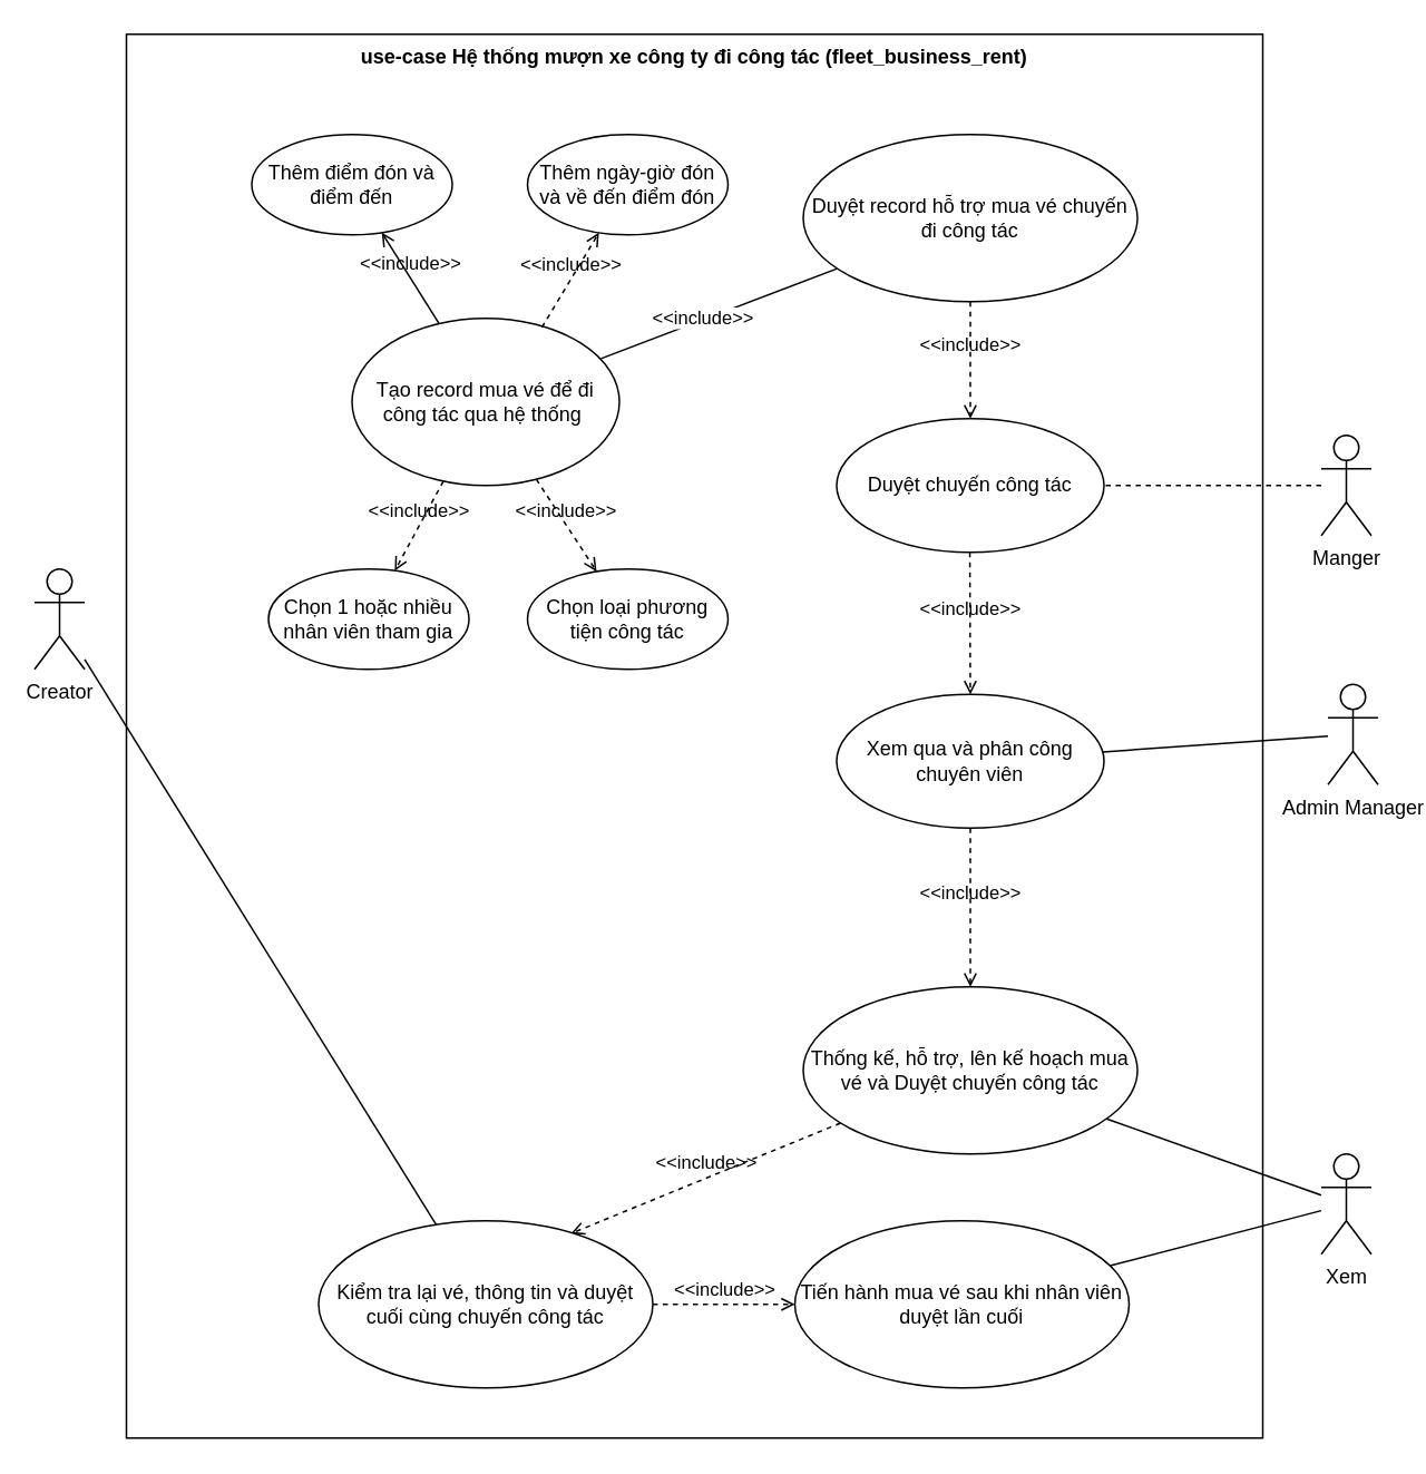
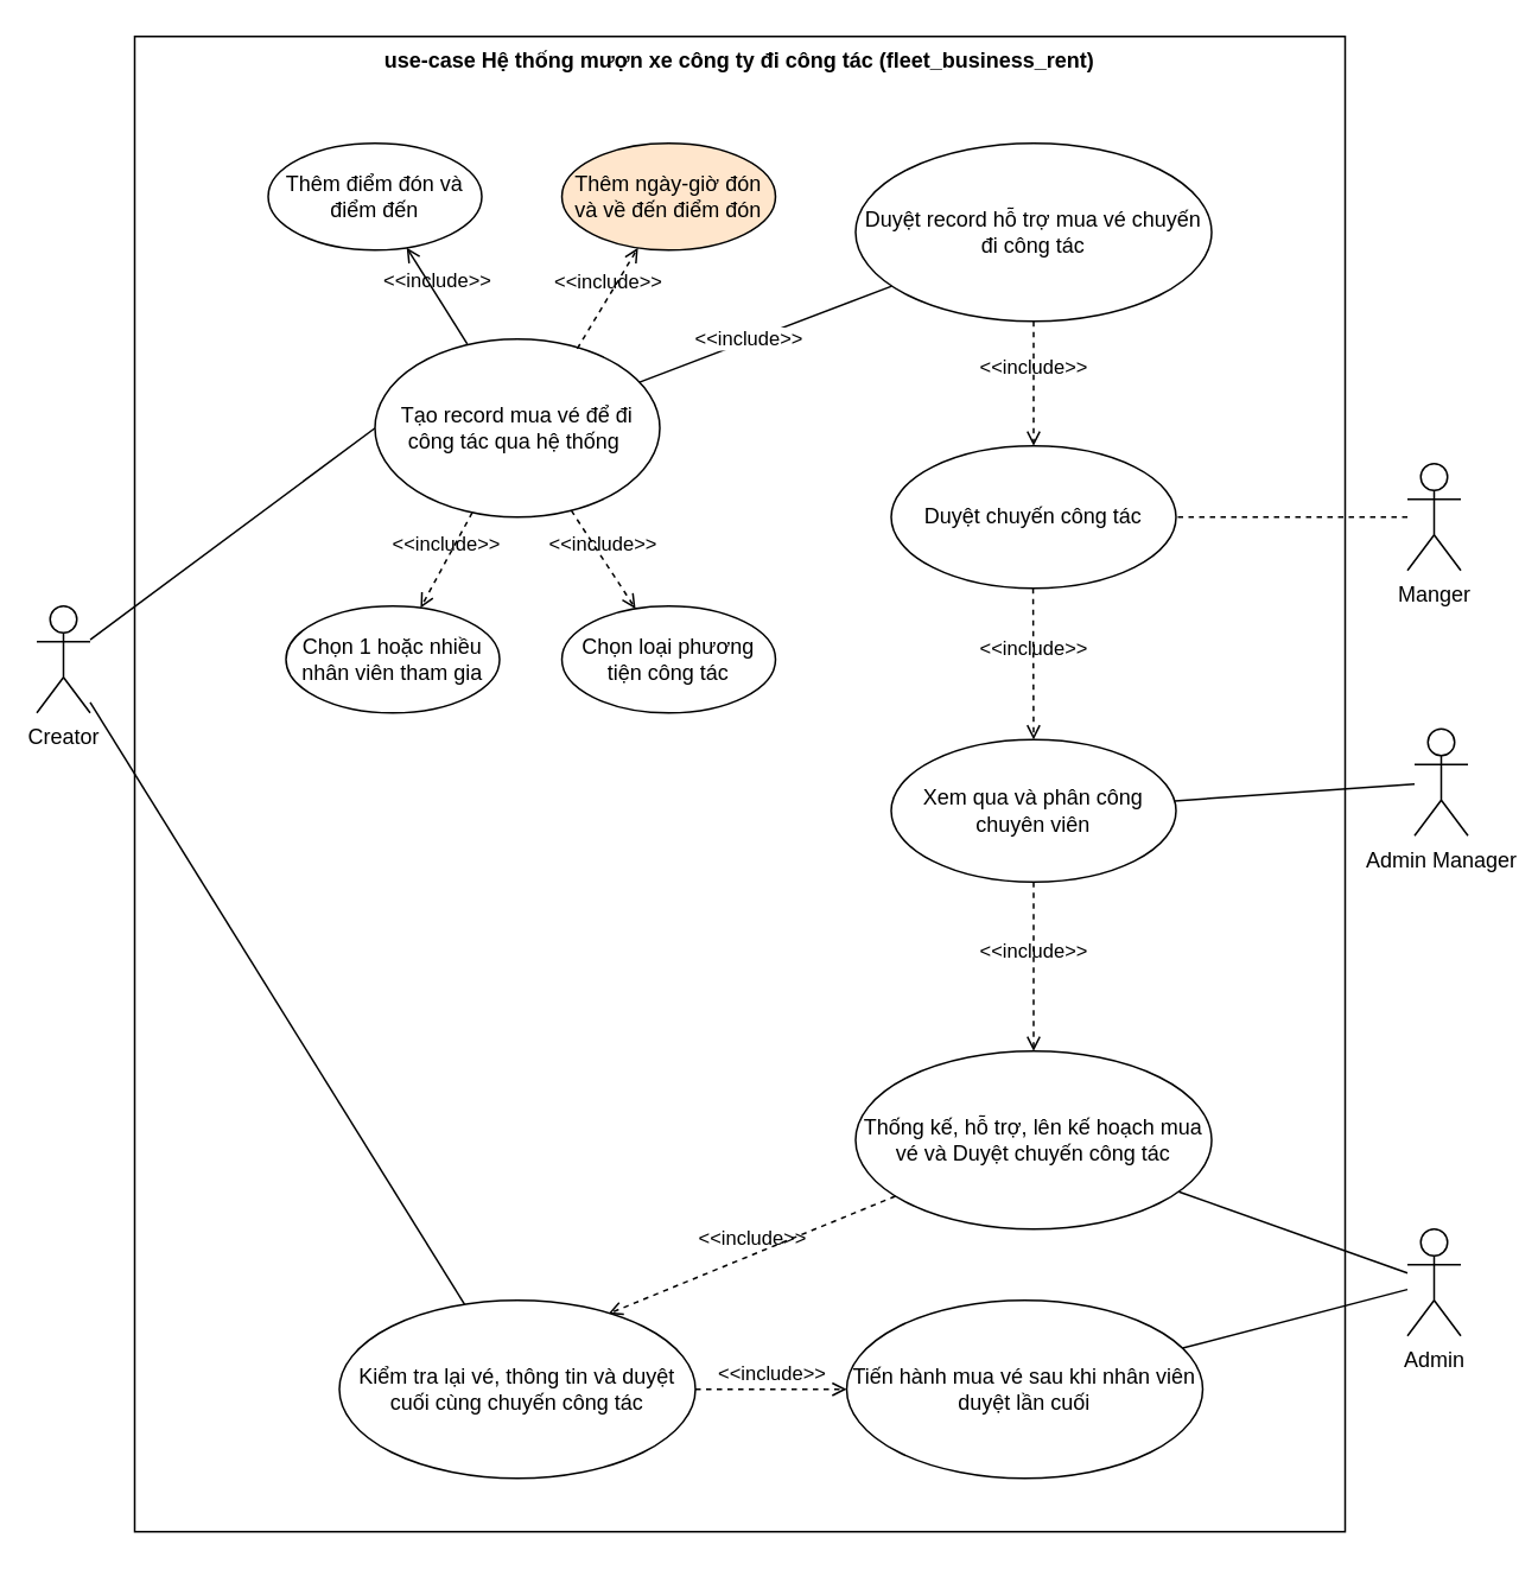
  <mxCell id="0" />
  <mxCell id="1" parent="0" />
  <mxCell id="2" value="use-case Hệ thống mượn xe công ty đi công tác (fleet_business_rent)" style="shape=rect;html=1;verticalAlign=top;fontStyle=1;whiteSpace=wrap;align=center;movable=1;resizable=1;rotatable=1;deletable=1;editable=1;connectable=1;" parent="1" vertex="1"><mxGeometry x="75" y="20" width="680" height="840" as="geometry" /></mxCell>
+ <mxCell id="3" style="edgeStyle=none;html=1;entryX=0;entryY=0.5;entryDx=0;entryDy=0;fontFamily=Helvetica;fontSize=12;fontColor=default;endArrow=none;endFill=0;" parent="1" source="5" target="8" edge="1"><mxGeometry relative="1" as="geometry" /></mxCell>
  <mxCell id="4" style="edgeStyle=none;html=1;fontFamily=Helvetica;fontSize=12;fontColor=default;endArrow=none;endFill=0;" parent="1" source="5" target="29" edge="1"><mxGeometry relative="1" as="geometry" /></mxCell>
  <mxCell id="5" value="Creator" style="shape=umlActor;html=1;verticalLabelPosition=bottom;verticalAlign=top;align=center;" parent="1" vertex="1"><mxGeometry x="20" y="340" width="30" height="60" as="geometry" /></mxCell>
  <mxCell id="6" value="" style="edgeStyle=none;html=1;endArrow=none;endFill=0;" parent="1" source="8" target="17" edge="1"><mxGeometry relative="1" as="geometry" /></mxCell>
  <mxCell id="7" value="&amp;lt;&amp;lt;include&amp;gt;&amp;gt;" style="edgeLabel;html=1;align=center;verticalAlign=middle;resizable=0;points=[];" parent="6" vertex="1" connectable="0"><mxGeometry x="0.138" y="1" relative="1" as="geometry"><mxPoint x="-19" y="7" as="offset" /></mxGeometry></mxCell>
  <mxCell id="8" value="Tạo record mua vé để đi công tác qua hệ thống&amp;nbsp;" style="ellipse;whiteSpace=wrap;html=1;" parent="1" vertex="1"><mxGeometry x="210" y="190" width="160" height="100" as="geometry" /></mxCell>
  <mxCell id="9" value="Thêm điểm đón và điểm đến" style="ellipse;whiteSpace=wrap;html=1;" parent="1" vertex="1"><mxGeometry x="150" y="80" width="120" height="60" as="geometry" /></mxCell>
  <mxCell id="10" value="&amp;lt;&amp;lt;include&amp;gt;&amp;gt;" style="edgeStyle=none;html=1;endArrow=open;verticalAlign=bottom;dashed=0;labelBackgroundColor=none;exitX=0.324;exitY=0.027;exitDx=0;exitDy=0;exitPerimeter=0;" parent="1" source="8" target="9" edge="1"><mxGeometry width="160" relative="1" as="geometry"><mxPoint x="340" y="210" as="sourcePoint" /><mxPoint x="500" y="210" as="targetPoint" /></mxGeometry></mxCell>
- <mxCell id="11" value="Thêm ngày-giờ đón và về đến điểm đón" style="ellipse;whiteSpace=wrap;html=1;" parent="1" vertex="1"><mxGeometry x="315" y="80" width="120" height="60" as="geometry" /></mxCell>
+ <mxCell id="11" value="Thêm ngày-giờ đón và về đến điểm đón" style="ellipse;whiteSpace=wrap;html=1;fillColor=#ffe6cc;" parent="1" vertex="1"><mxGeometry x="315" y="80" width="120" height="60" as="geometry" /></mxCell>
  <mxCell id="12" value="&amp;lt;&amp;lt;include&amp;gt;&amp;gt;" style="edgeStyle=none;html=1;endArrow=open;verticalAlign=bottom;dashed=1;labelBackgroundColor=none;exitX=0.71;exitY=0.054;exitDx=0;exitDy=0;exitPerimeter=0;" parent="1" source="8" target="11" edge="1"><mxGeometry width="160" relative="1" as="geometry"><mxPoint x="416.84" y="232.7" as="sourcePoint" /><mxPoint x="665" y="210" as="targetPoint" /></mxGeometry></mxCell>
  <mxCell id="13" value="Chọn 1 hoặc nhiều nhân viên tham gia" style="ellipse;whiteSpace=wrap;html=1;" parent="1" vertex="1"><mxGeometry x="160" y="340" width="120" height="60" as="geometry" /></mxCell>
  <mxCell id="14" value="&amp;lt;&amp;lt;include&amp;gt;&amp;gt;" style="edgeStyle=none;html=1;endArrow=open;verticalAlign=bottom;dashed=1;labelBackgroundColor=none;" parent="1" source="8" target="13" edge="1"><mxGeometry width="160" relative="1" as="geometry"><mxPoint x="252" y="467" as="sourcePoint" /><mxPoint x="500" y="444" as="targetPoint" /></mxGeometry></mxCell>
  <mxCell id="15" value="Chọn loại phương tiện công tác" style="ellipse;whiteSpace=wrap;html=1;" parent="1" vertex="1"><mxGeometry x="315" y="340" width="120" height="60" as="geometry" /></mxCell>
  <mxCell id="16" value="&amp;lt;&amp;lt;include&amp;gt;&amp;gt;" style="edgeStyle=none;html=1;endArrow=open;verticalAlign=bottom;dashed=1;labelBackgroundColor=none;" parent="1" source="8" target="15" edge="1"><mxGeometry width="160" relative="1" as="geometry"><mxPoint x="365" y="320" as="sourcePoint" /><mxPoint x="655" y="436.57" as="targetPoint" /></mxGeometry></mxCell>
  <mxCell id="17" value="Duyệt record hỗ trợ mua vé chuyến đi công tác" style="ellipse;whiteSpace=wrap;html=1;" parent="1" vertex="1"><mxGeometry x="480" y="80" width="200" height="100" as="geometry" /></mxCell>
  <mxCell id="18" value="" style="edgeStyle=none;html=1;fontFamily=Helvetica;fontSize=12;fontColor=default;endArrow=none;endFill=0;dashed=1;" parent="1" source="19" target="20" edge="1"><mxGeometry relative="1" as="geometry" /></mxCell>
  <mxCell id="19" value="Manger" style="shape=umlActor;html=1;verticalLabelPosition=bottom;verticalAlign=top;align=center;" parent="1" vertex="1"><mxGeometry x="790" y="260" width="30" height="60" as="geometry" /></mxCell>
  <mxCell id="20" value="Duyệt chuyến công tác" style="ellipse;whiteSpace=wrap;html=1;verticalAlign=middle;" parent="1" vertex="1"><mxGeometry x="500" y="250" width="160" height="80" as="geometry" /></mxCell>
  <mxCell id="21" value="&amp;lt;&amp;lt;include&amp;gt;&amp;gt;" style="edgeStyle=none;html=1;endArrow=open;verticalAlign=bottom;dashed=1;labelBackgroundColor=none;" parent="1" source="17" target="20" edge="1"><mxGeometry width="160" relative="1" as="geometry"><mxPoint x="560" y="216.67" as="sourcePoint" /><mxPoint x="594.116" y="159.998" as="targetPoint" /></mxGeometry></mxCell>
  <mxCell id="22" value="" style="edgeStyle=none;html=1;fontFamily=Helvetica;fontSize=12;fontColor=default;endArrow=none;endFill=0;" parent="1" source="23" target="24" edge="1"><mxGeometry relative="1" as="geometry" /></mxCell>
- <mxCell id="23" value="Xem" style="shape=umlActor;html=1;verticalLabelPosition=bottom;verticalAlign=top;align=center;" parent="1" vertex="1"><mxGeometry x="790" y="690" width="30" height="60" as="geometry" /></mxCell>
+ <mxCell id="23" value="Admin" style="shape=umlActor;html=1;verticalLabelPosition=bottom;verticalAlign=top;align=center;" parent="1" vertex="1"><mxGeometry x="790" y="690" width="30" height="60" as="geometry" /></mxCell>
  <mxCell id="24" value="Thống kế, hỗ trợ, lên kế hoạch mua vé và Duyệt chuyến công tác" style="ellipse;whiteSpace=wrap;html=1;verticalAlign=middle;" parent="1" vertex="1"><mxGeometry x="480" y="590" width="200" height="100" as="geometry" /></mxCell>
  <mxCell id="25" value="&amp;lt;&amp;lt;include&amp;gt;&amp;gt;" style="edgeStyle=none;html=1;endArrow=open;verticalAlign=bottom;dashed=1;labelBackgroundColor=none;" parent="1" target="33" edge="1"><mxGeometry width="160" relative="1" as="geometry"><mxPoint x="579.71" y="330" as="sourcePoint" /><mxPoint x="580" y="380" as="targetPoint" /></mxGeometry></mxCell>
  <mxCell id="26" value="" style="edgeStyle=none;html=1;fontFamily=Helvetica;fontSize=12;fontColor=default;endArrow=none;endFill=0;" parent="1" source="23" target="27" edge="1"><mxGeometry relative="1" as="geometry"><mxPoint x="790" y="580" as="sourcePoint" /></mxGeometry></mxCell>
  <mxCell id="27" value="Tiến hành mua vé sau khi nhân viên duyệt lần cuối" style="ellipse;whiteSpace=wrap;html=1;verticalAlign=middle;" parent="1" vertex="1"><mxGeometry x="475" y="730" width="200" height="100" as="geometry" /></mxCell>
  <mxCell id="28" value="&amp;lt;&amp;lt;include&amp;gt;&amp;gt;" style="edgeStyle=none;html=1;endArrow=open;verticalAlign=bottom;dashed=1;labelBackgroundColor=none;entryX=0.755;entryY=0.076;entryDx=0;entryDy=0;entryPerimeter=0;" parent="1" source="24" target="29" edge="1"><mxGeometry width="160" relative="1" as="geometry"><mxPoint x="579.58" y="500" as="sourcePoint" /><mxPoint x="579.87" y="570" as="targetPoint" /></mxGeometry></mxCell>
  <mxCell id="29" value="Kiểm tra lại vé, thông tin và duyệt cuối cùng chuyến công tác" style="ellipse;whiteSpace=wrap;html=1;verticalAlign=middle;" parent="1" vertex="1"><mxGeometry x="190" y="730" width="200" height="100" as="geometry" /></mxCell>
  <mxCell id="30" value="&amp;lt;&amp;lt;include&amp;gt;&amp;gt;" style="edgeStyle=none;html=1;endArrow=open;verticalAlign=bottom;dashed=1;labelBackgroundColor=none;entryX=0;entryY=0.5;entryDx=0;entryDy=0;" parent="1" source="29" target="27" edge="1"><mxGeometry width="160" relative="1" as="geometry"><mxPoint x="320" y="482.5" as="sourcePoint" /><mxPoint x="415" y="610" as="targetPoint" /></mxGeometry></mxCell>
  <mxCell id="31" style="edgeStyle=none;html=1;endArrow=none;endFill=0;" parent="1" source="32" target="33" edge="1"><mxGeometry relative="1" as="geometry" /></mxCell>
  <mxCell id="32" value="Admin Manager" style="shape=umlActor;html=1;verticalLabelPosition=bottom;verticalAlign=top;align=center;" parent="1" vertex="1"><mxGeometry x="794" y="409" width="30" height="60" as="geometry" /></mxCell>
  <mxCell id="33" value="Xem qua và phân công chuyên viên" style="ellipse;whiteSpace=wrap;html=1;verticalAlign=middle;" parent="1" vertex="1"><mxGeometry x="500" y="415" width="160" height="80" as="geometry" /></mxCell>
  <mxCell id="34" value="&amp;lt;&amp;lt;include&amp;gt;&amp;gt;" style="edgeStyle=none;html=1;endArrow=open;verticalAlign=bottom;dashed=1;labelBackgroundColor=none;" parent="1" source="33" target="24" edge="1"><mxGeometry width="160" relative="1" as="geometry"><mxPoint x="589.71" y="340" as="sourcePoint" /><mxPoint x="586.454" y="410.007" as="targetPoint" /></mxGeometry></mxCell>
